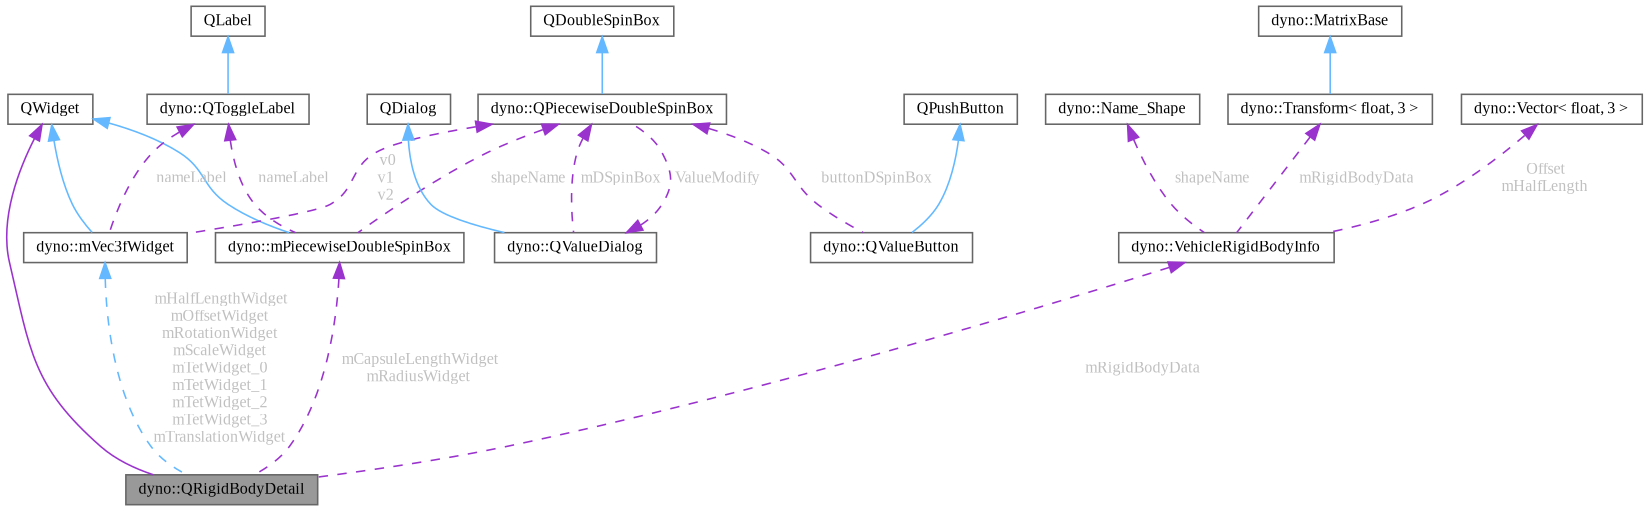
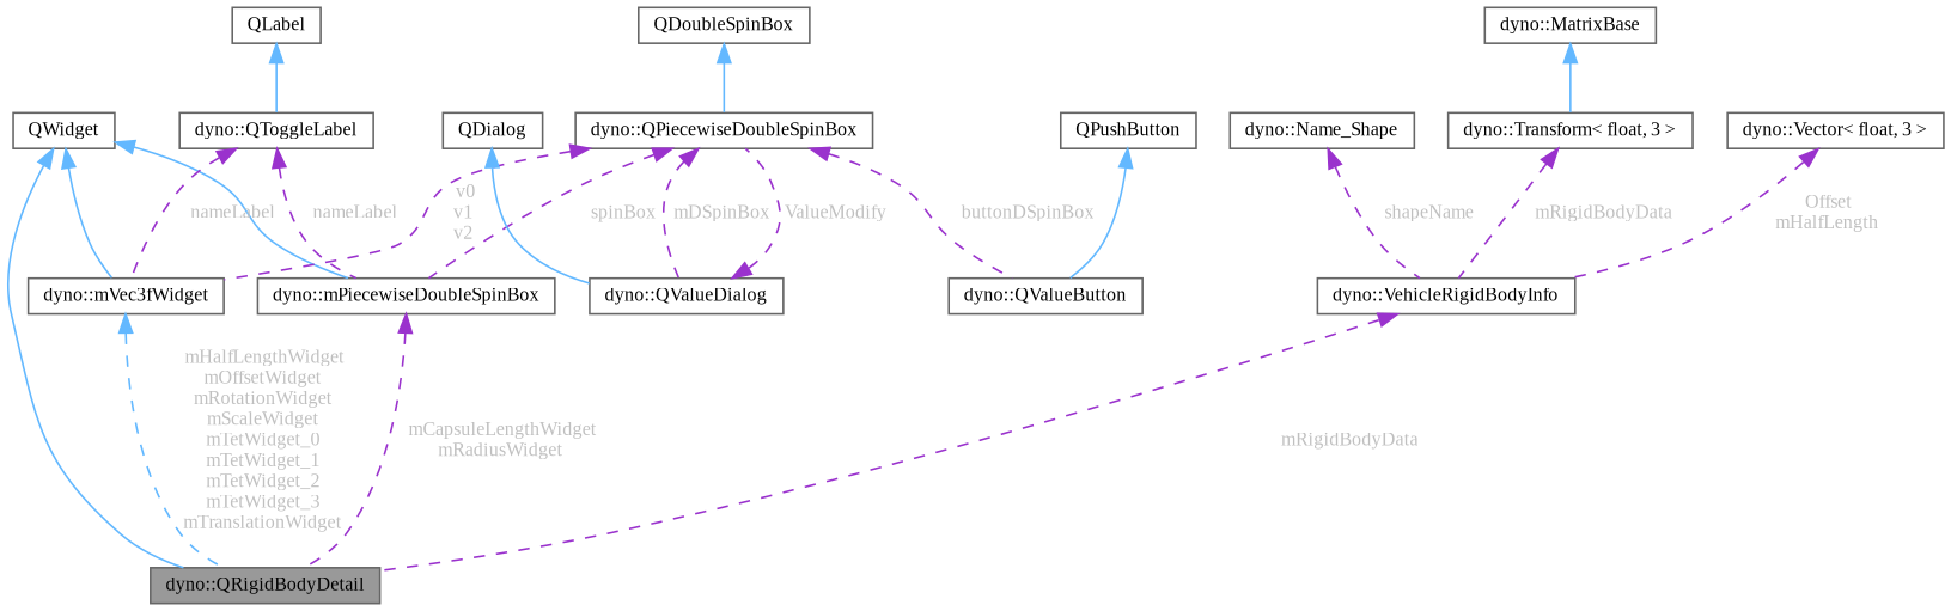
  digraph {
    fontname="Liberation Serif"
    rankdir=TB
    node [color=gray40 fillcolor=white fontname="Liberation Serif" fontsize=10 shape=box style=filled]
    edge [color=darkorchid3 dir=back fontname="Liberation Serif" fontsize=10 labelfontname=Helvetica labelfontsize=10 style=dashed fontcolor=grey]
    n1 [fillcolor=grey60 fontcolor=black height=0.2 label="dyno::QRigidBodyDetail" width=0.4]
    n2 [height=0.2 label=QWidget width=0.4]
    n3 [height=0.2 label="dyno::mVec3fWidget" width=0.4]
    n4 [height=0.2 label="dyno::mPiecewiseDoubleSpinBox" width=0.4]
    n5 [height=0.2 label="dyno::QPiecewiseDoubleSpinBox" width=0.4]
    n6 [height=0.2 label="dyno::QValueDialog" width=0.4]
    n7 [height=0.2 label="dyno::QValueButton" width=0.4]
    n8 [height=0.2 label=QDoubleSpinBox width=0.4]
    n9 [height=0.2 label=QDialog width=0.4]
    n10 [height=0.2 label=QPushButton width=0.4]
    n11 [height=0.2 label="dyno::QToggleLabel" width=0.4]
    n12 [height=0.2 label=QLabel width=0.4]
    n13 [height=0.2 label="dyno::VehicleRigidBodyInfo" width=0.4]
    n14 [height=0.2 label="dyno::Name_Shape" width=0.4]
    n15 [height=0.2 label="dyno::Transform\< float, 3 \>" width=0.4]
    n16 [height=0.2 label="dyno::MatrixBase" width=0.4]
    n17 [height=0.2 label="dyno::Vector\< float, 3 \>" width=0.4]
-   n2 -> n1 [style=solid fontcolor=""]
+   n2 -> n1 [color=steelblue1 style=solid fontcolor=""]
    n2 -> n3 [color=steelblue1 style=solid fontcolor=""]
    n2 -> n4 [color=steelblue1 style=solid fontcolor=""]
    n3 -> n1 [color=steelblue1 label=" mHalfLengthWidget\nmOffsetWidget\nmRotationWidget\nmScaleWidget\nmTetWidget_0\nmTetWidget_1\nmTetWidget_2\nmTetWidget_3\nmTranslationWidget"]
    n4 -> n1 [label=" mCapsuleLengthWidget\nmRadiusWidget"]
    n5 -> n3 [label=" v0\nv1\nv2"]
-   n5 -> n4 [label=" shapeName"]
+   n5 -> n4 [label=" spinBox"]
    n5 -> n6 [label=" mDSpinBox"]
    n5 -> n7 [label=" buttonDSpinBox"]
    n6 -> n5 [label=" ValueModify"]
    n8 -> n5 [color=steelblue1 style=solid fontcolor=""]
    n9 -> n6 [color=steelblue1 style=solid fontcolor=""]
    n10 -> n7 [color=steelblue1 style=solid fontcolor=""]
    n11 -> n3 [label=" nameLabel"]
    n11 -> n4 [label=" nameLabel"]
    n12 -> n11 [color=steelblue1 style=solid fontcolor=""]
    n13 -> n1 [label=" mRigidBodyData"]
    n14 -> n13 [label=" shapeName"]
    n15 -> n13 [label=" mRigidBodyData"]
    n16 -> n15 [color=steelblue1 style=solid fontcolor=""]
    n17 -> n13 [label=" Offset\nmHalfLength"]
  }
